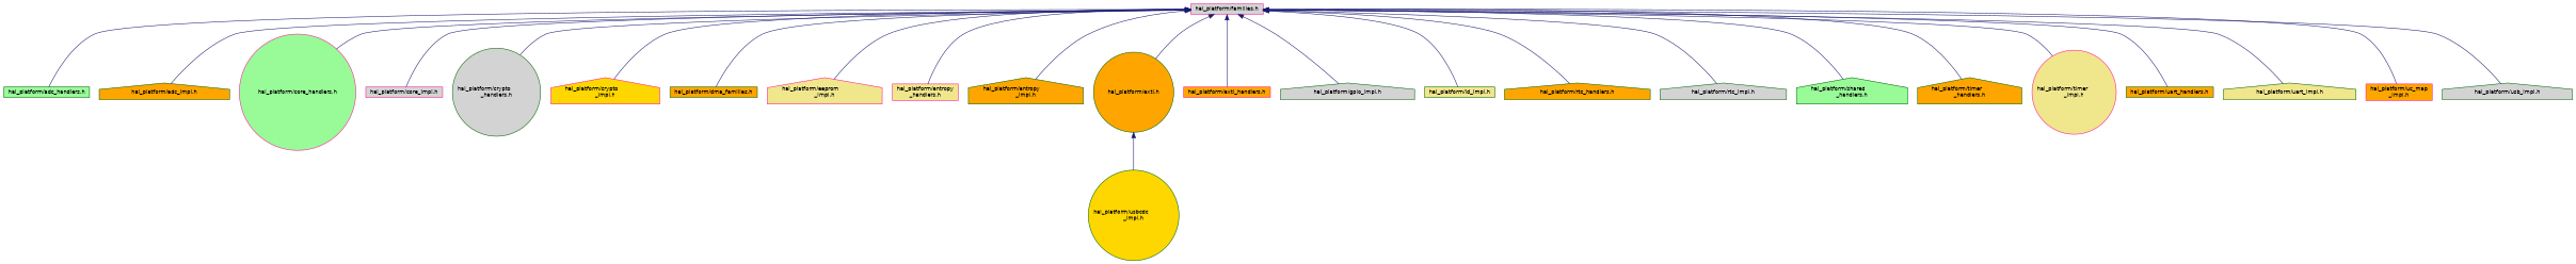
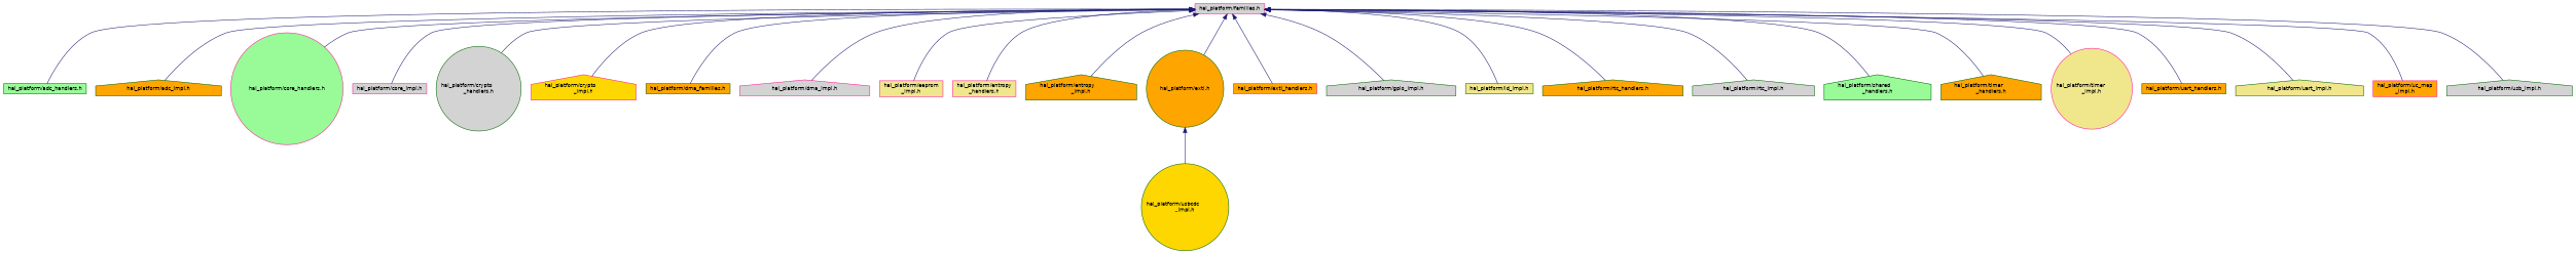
  digraph {
    node [color=darkgreen fillcolor=orange fontname=Helvetica fontsize=10 shape=house style=filled]
    edge [color=midnightblue dir=back fontname=Helvetica fontsize=10 labelfontname=Helvetica labelfontsize=10 style=solid]
    n1 [color=deeppink fillcolor=lightgrey fontcolor=black height=0.2 label="hal_platform/families.h" shape=box width=0.4]
    n2 [fillcolor=palegreen height=0.2 label="hal_platform/adc_handlers.h" shape=box width=0.4]
    n3 [height=0.2 label="hal_platform/adc_impl.h" width=0.4]
    n4 [color=deeppink fillcolor=palegreen height=0.2 label="hal_platform/core_handlers.h" shape=circle width=0.4]
    n5 [color=deeppink fillcolor=lightgrey height=0.2 label="hal_platform/core_impl.h" shape=box width=0.4]
    n6 [fillcolor=lightgrey height=0.2 label="hal_platform/crypto\l_handlers.h" shape=circle width=0.4]
    n7 [color=deeppink fillcolor=gold height=0.2 label="hal_platform/crypto\l_impl.h" width=0.4]
    n8 [height=0.2 label="hal_platform/dma_families.h" shape=box width=0.4]
-   n10 [color=deeppink fillcolor=khaki height=0.2 label="hal_platform/eeprom\l_impl.h" width=0.4]
+   n9 [color=deeppink fillcolor=lightgrey height=0.2 label="hal_platform/dma_impl.h" width=0.4]
+   n10 [color=deeppink fillcolor=khaki height=0.2 label="hal_platform/eeprom\l_impl.h" shape=box width=0.4]
    n11 [color=deeppink fillcolor=khaki height=0.2 label="hal_platform/entropy\l_handlers.h" shape=box width=0.4]
    n12 [height=0.2 label="hal_platform/entropy\l_impl.h" width=0.4]
    n13 [height=0.2 label="hal_platform/exti.h" shape=circle width=0.4]
    n14 [color=deeppink height=0.2 label="hal_platform/exti_handlers.h" shape=box width=0.4]
    n15 [fillcolor=lightgrey height=0.2 label="hal_platform/gpio_impl.h" width=0.4]
    n16 [fillcolor=khaki height=0.2 label="hal_platform/id_impl.h" shape=box width=0.4]
    n17 [height=0.2 label="hal_platform/rtc_handlers.h" width=0.4]
    n18 [fillcolor=lightgrey height=0.2 label="hal_platform/rtc_impl.h" width=0.4]
    n19 [fillcolor=palegreen height=0.2 label="hal_platform/shared\l_handlers.h" width=0.4]
    n20 [height=0.2 label="hal_platform/timer\l_handlers.h" width=0.4]
    n21 [color=deeppink fillcolor=khaki height=0.2 label="hal_platform/timer\l_impl.h" shape=circle width=0.4]
    n22 [height=0.2 label="hal_platform/uart_handlers.h" shape=box width=0.4]
    n23 [fillcolor=khaki height=0.2 label="hal_platform/uart_impl.h" width=0.4]
    n24 [color=deeppink height=0.2 label="hal_platform/uc_map\l_impl.h" shape=box width=0.4]
    n25 [fillcolor=lightgrey height=0.2 label="hal_platform/usb_impl.h" width=0.4]
    n26 [fillcolor=gold height=0.2 label="hal_platform/usbcdc\l_impl.h" shape=circle width=0.4]
    n1 -> n2
    n1 -> n3
    n1 -> n4
    n1 -> n5
    n1 -> n6
    n1 -> n7
    n1 -> n8
+   n1 -> n9
    n1 -> n10
    n1 -> n11
    n1 -> n12
    n1 -> n13
    n1 -> n14
    n1 -> n15
    n1 -> n16
    n1 -> n17
    n1 -> n18
    n1 -> n19
    n1 -> n20
    n1 -> n21
    n1 -> n22
    n1 -> n23
    n1 -> n24
    n1 -> n25
    n13 -> n26
  }
